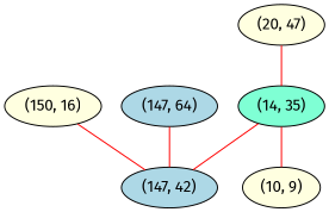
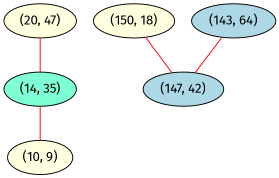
  graph {
    fontname="Fira Sans"
    node [fillcolor=lightyellow fontname="Fira Sans" style=filled]
    edge [color=red fontname="Fira Sans" weight=1]
    "(10, 9)"
    n2 [label="(20, 47)"]
    "(14, 35)" [fillcolor=aquamarine]
    "(147, 42)" [fillcolor=lightblue]
-   "(150, 16)"
-   "(147, 64)" [fillcolor=lightblue]
+   "(150, 16)" [label="(150, 18)"]
+   "(147, 64)" [fillcolor=lightblue label="(143, 64)"]
    n2 -- "(14, 35)"
    "(14, 35)" -- "(10, 9)"
-   "(14, 35)" -- "(147, 42)"
    "(150, 16)" -- "(147, 42)"
    "(147, 64)" -- "(147, 42)"
  }
